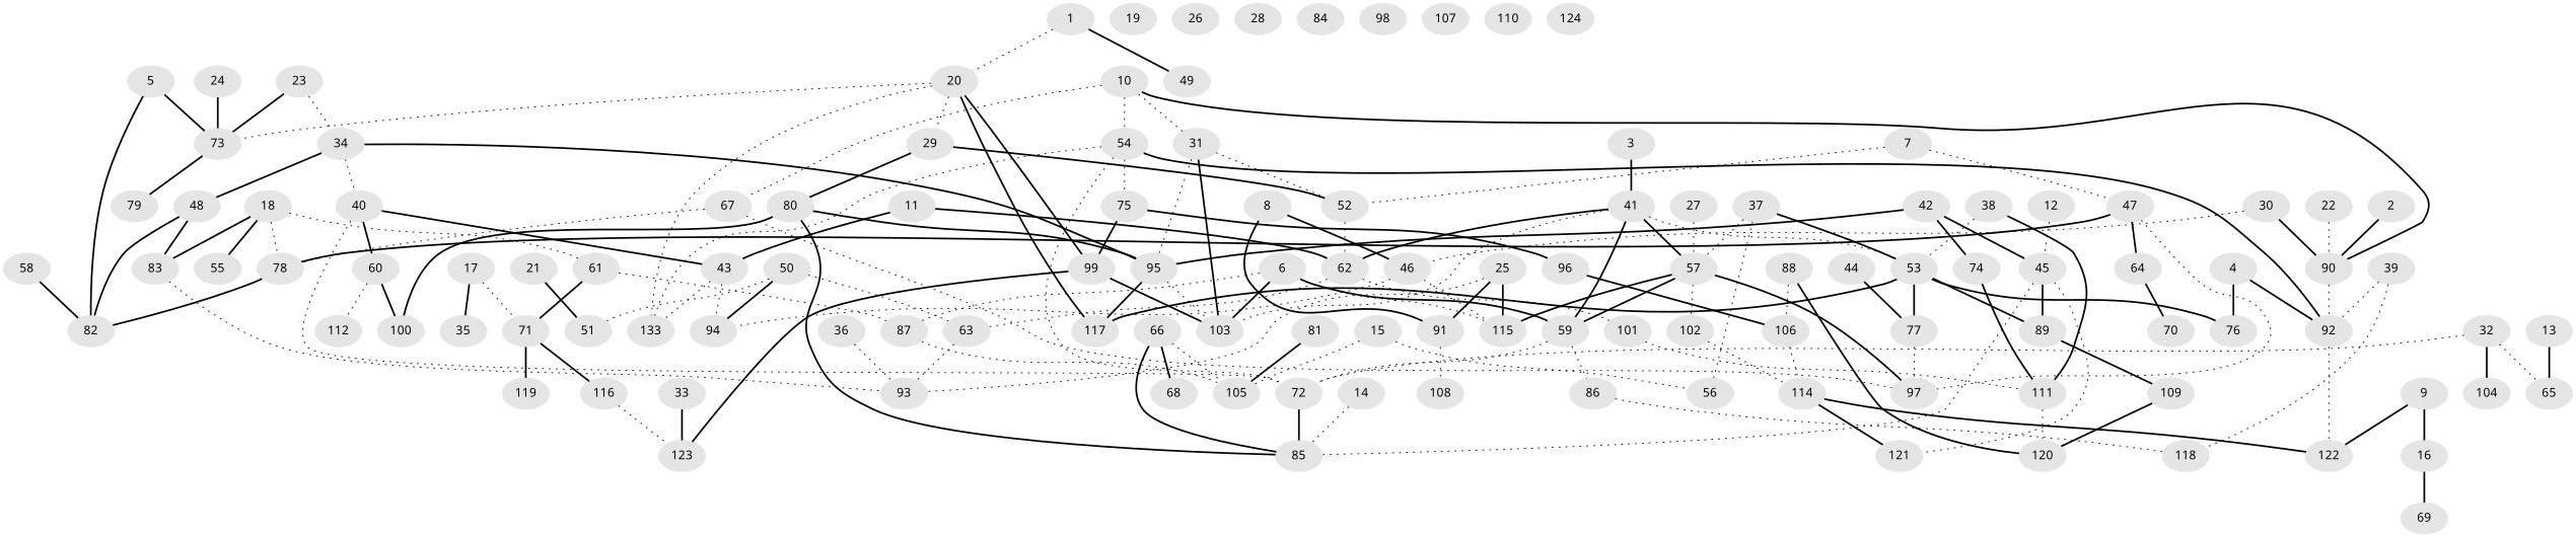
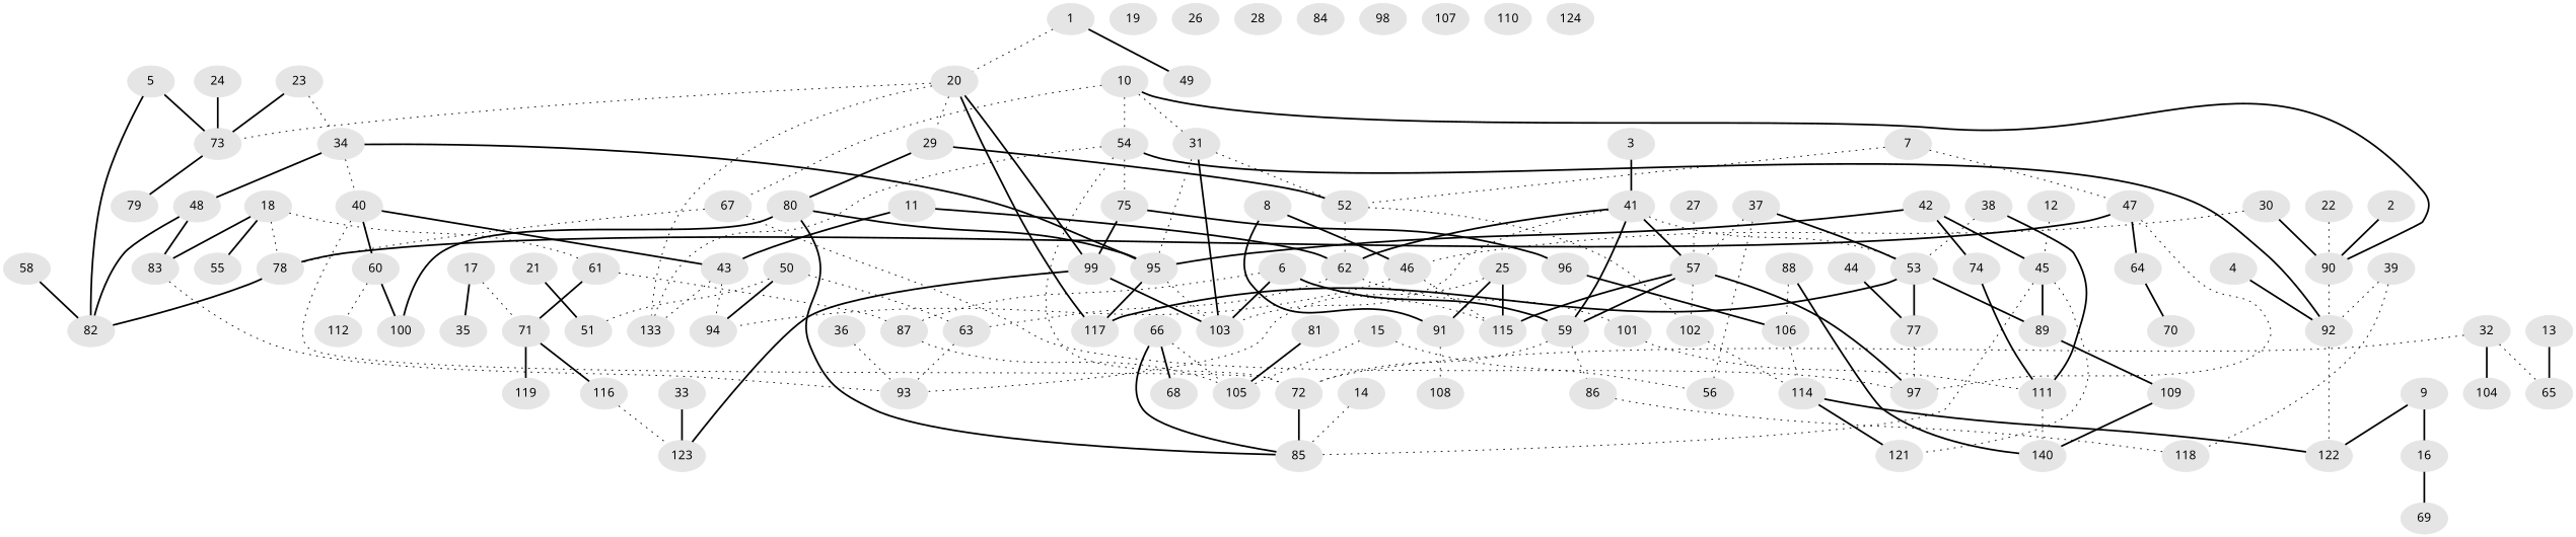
  graph {
    fontname="Noto Sans"
    node [color=gray90 fontname="Noto Sans" style=filled]
    edge [fontname="Noto Sans" style=bold]
    1
    20
    49
    73
    29
    99
    n7 [label=133]
    117
    2
    90
    92
    3
    41
    59
    103
    62
    57
    53
    4
-   76
    122
    5
    82
    79
    6
    87
    115
    72
    86
    105
    7
    47
    52
    78
    64
    97
    102
    8
    46
    91
    94
    108
    9
    16
    69
    10
    31
    54
    67
    95
    75
    11
    43
    63
    101
    12
    45
    85
    89
    121
    13
    65
    14
    15
    56
    17
    35
    71
    116
    119
    18
    55
    61
    83
    93
    19
    80
    123
    21
    51
    22
    23
    34
    40
    48
    24
    25
    26
    27
    28
    100
    30
    32
    104
    33
    60
    36
    37
    77
    38
    111
-   120
+   120 [label=140]
    39
    118
    112
    42
    74
    44
    109
    70
    50
    114
    96
    58
    66
    68
    106
    81
    84
    88
    98
    107
    110
    124
    1 -- 20 [style=dotted]
    1 -- 49
    20 -- 73 [style=dotted]
    20 -- 29 [style=dotted]
    20 -- 99
    20 -- n7 [style=dotted]
    20 -- 117
    73 -- 79
    29 -- 52
    29 -- 80
    99 -- 103
    99 -- 123
    2 -- 90
    90 -- 92 [style=dotted]
    92 -- 122 [style=dotted]
    3 -- 41
    41 -- 59
    41 -- 103 [style=dotted]
    41 -- 62
    41 -- 57
    41 -- 53 [style=dotted]
    59 -- 72 [style=dotted]
    59 -- 86 [style=dotted]
    62 -- 63 [style=dotted]
    62 -- 101 [style=dotted]
    57 -- 59
    57 -- 115
    57 -- 97
    57 -- 102 [style=dotted]
    53 -- 117
-   53 -- 76
    53 -- 89
    53 -- 77
    4 -- 92
-   4 -- 76
    5 -- 73
    5 -- 82
    6 -- 59
    6 -- 103
    6 -- 87 [style=dotted]
    6 -- 115 [style=dotted]
    87 -- 105 [style=dotted]
    72 -- 85
    86 -- 118 [style=dotted]
    7 -- 47 [style=dotted]
    7 -- 52 [style=dotted]
    47 -- 78
    47 -- 64
    47 -- 97 [style=dotted]
    52 -- 62 [style=dotted]
+   52 -- 102 [style=dotted]
    78 -- 82
    64 -- 70
    102 -- 114 [style=dotted]
    8 -- 46
    8 -- 91
    46 -- 115 [style=dotted]
    46 -- 94 [style=dotted]
    91 -- 108 [style=dotted]
    9 -- 122
    9 -- 16
    16 -- 69
    10 -- 90
    10 -- 31 [style=dotted]
    10 -- 54 [style=dotted]
    10 -- 67 [style=dotted]
    31 -- 103
    31 -- 52 [style=dotted]
    31 -- 95 [style=dotted]
    54 -- n7 [style=dotted]
    54 -- 92
    54 -- 72 [style=dotted]
    54 -- 75 [style=dotted]
    67 -- 78 [style=dotted]
    67 -- 97 [style=dotted]
    95 -- 117
    95 -- 103 [style=dotted]
    75 -- 99
    75 -- 96
    11 -- 62
    11 -- 43
    43 -- n7 [style=dotted]
    43 -- 94 [style=dotted]
    63 -- 93 [style=dotted]
    101 -- 111 [style=dotted]
    12 -- 45 [style=dotted]
    45 -- 85 [style=dotted]
    45 -- 89
    45 -- 121 [style=dotted]
    89 -- 109
    13 -- 65
    14 -- 85 [style=dotted]
    15 -- 105 [style=dotted]
    15 -- 56 [style=dotted]
    17 -- 35
    17 -- 71 [style=dotted]
    71 -- 116
    71 -- 119
    116 -- 123 [style=dotted]
    18 -- 78 [style=dotted]
    18 -- 55
    18 -- 61 [style=dotted]
    18 -- 83
    61 -- 87 [style=dotted]
    61 -- 71
    83 -- 93 [style=dotted]
    80 -- 95
    80 -- 85
    80 -- 100
    21 -- 51
    22 -- 90 [style=dotted]
    23 -- 73
    23 -- 34 [style=dotted]
    34 -- 95
    34 -- 40 [style=dotted]
    34 -- 48
    40 -- 72 [style=dotted]
    40 -- 43
    40 -- 60
    48 -- 82
    48 -- 83
    24 -- 73
    25 -- 115
    25 -- 91
    25 -- 93 [style=dotted]
    27 -- 57 [style=dotted]
    30 -- 90
    30 -- 46 [style=dotted]
    32 -- 72 [style=dotted]
    32 -- 65 [style=dotted]
    32 -- 104
    33 -- 123
    60 -- 100
    60 -- 112 [style=dotted]
    36 -- 93 [style=dotted]
    37 -- 57 [style=dotted]
    37 -- 53
    37 -- 56 [style=dotted]
    77 -- 97 [style=dotted]
    38 -- 53 [style=dotted]
    38 -- 111
    111 -- 120 [style=dotted]
    39 -- 92 [style=dotted]
    39 -- 118 [style=dotted]
    42 -- 95
    42 -- 45
    42 -- 74
    74 -- 111
    44 -- 77
    109 -- 120
    50 -- 94
    50 -- 63 [style=dotted]
    50 -- 51 [style=dotted]
    114 -- 122
    114 -- 121
    96 -- 106
    58 -- 82
    66 -- 105 [style=dotted]
    66 -- 85
    66 -- 68
    106 -- 114 [style=dotted]
    81 -- 105
    88 -- 120
    88 -- 106 [style=dotted]
  }
